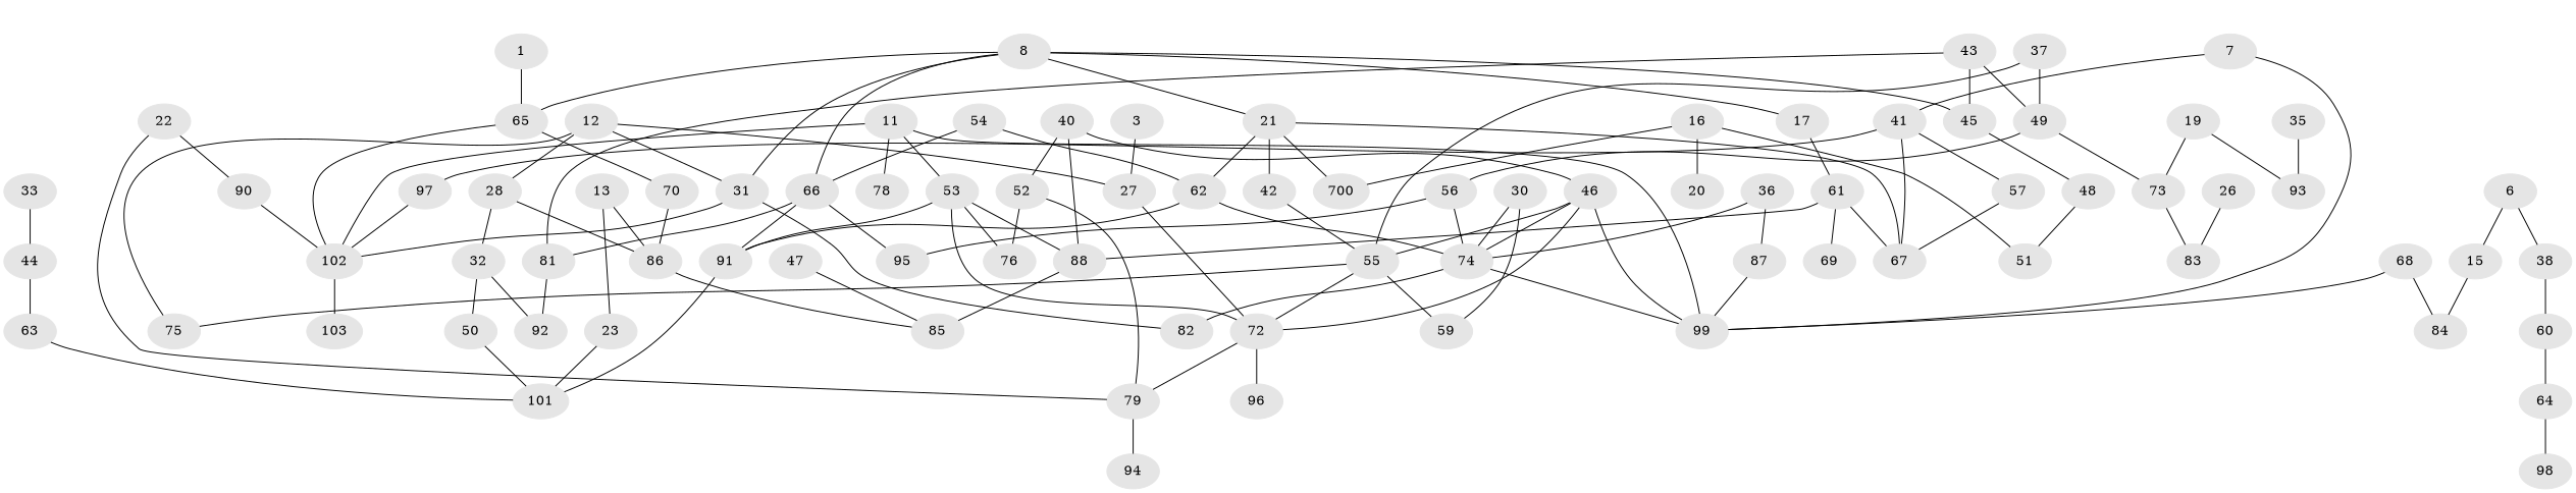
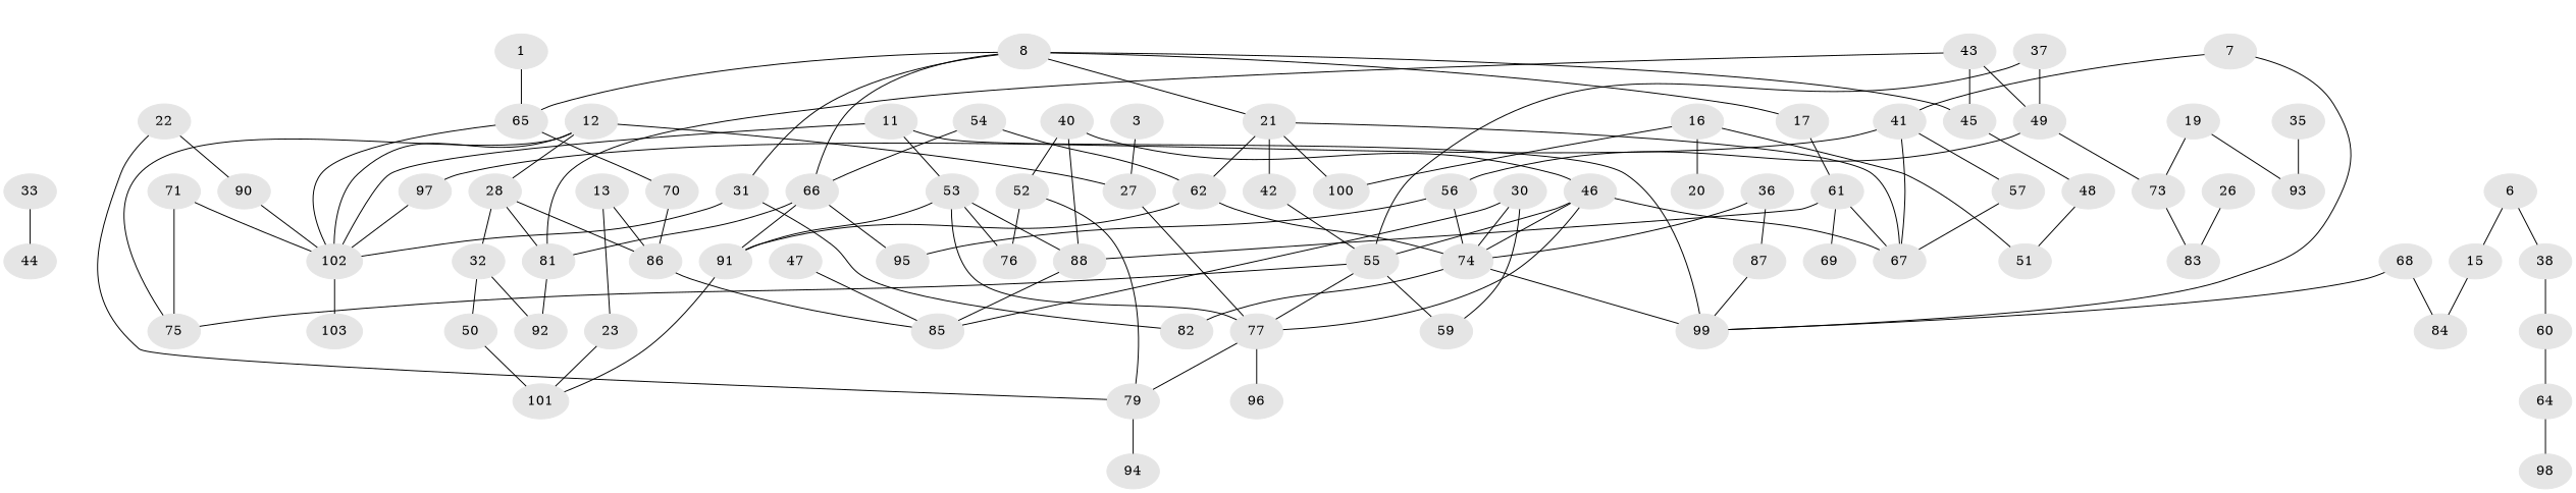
  graph {
    node [color=gray90 style=filled]
    edge [weight=1.0]
    1
    65
    102
    70
    3
    27
-   72
+   72 [label=77]
    6
    15
    38
    84
    60
    7
    41
    99
    67
    57
    97
    8
    17
    21
    31
    45
    66
    61
-   100 [label=700]
+   100
    42
    62
    82
    48
    81
    91
    95
    11
    53
-   78
    76
    88
    103
    12
    28
    75
    86
    32
    13
    23
    101
    n48 [label=85]
    16
    20
    51
    69
    92
    19
    73
    93
    83
    55
    74
    22
    79
    90
    94
    26
    96
    50
    30
    59
    33
    44
-   63
    35
    36
    87
    37
    49
    56
    64
    40
    46
    52
    43
    47
    54
    98
    68
+   71
    1 -- 65
    65 -- 102
    65 -- 70
    102 -- 103
    70 -- 86
    3 -- 27
    27 -- 72
    72 -- 79
    72 -- 96
    6 -- 15
    6 -- 38
    15 -- 84
    38 -- 60
    60 -- 64
    7 -- 41
    7 -- 99
    41 -- 67
    41 -- 57
    41 -- 97
    57 -- 67
    97 -- 102
    8 -- 65
    8 -- 17
    8 -- 21
    8 -- 31
    8 -- 45
    8 -- 66
    17 -- 61
    21 -- 67
    21 -- 100
    21 -- 42
    21 -- 62
    31 -- 102
    31 -- 82
    45 -- 48
    66 -- 81
    66 -- 91
    66 -- 95
    61 -- 67
    61 -- 88
    61 -- 69
    42 -- 55
    62 -- 91
    62 -- 74
    48 -- 51
    81 -- 92
    91 -- 101
    11 -- 102
    11 -- 99
    11 -- 53
-   11 -- 78
    53 -- 72
    53 -- 91
    53 -- 76
    53 -- 88
    88 -- n48
    12 -- 27
-   12 -- 31
+   12 -- 102
    12 -- 28
    12 -- 75
+   28 -- 81
    28 -- 86
    28 -- 32
    86 -- n48
    32 -- 92
    32 -- 50
    13 -- 86
    13 -- 23
    23 -- 101
    16 -- 100
    16 -- 20
    16 -- 51
    19 -- 73
    19 -- 93
    73 -- 83
    55 -- 72
    55 -- 75
    55 -- 59
    74 -- 99
    74 -- 82
    22 -- 79
    22 -- 90
    79 -- 94
    90 -- 102
    26 -- 83
    50 -- 101
+   30 -- n48
    30 -- 74
    30 -- 59
    33 -- 44
-   44 -- 63
-   63 -- 101
    35 -- 93
    36 -- 74
    36 -- 87
    87 -- 99
    37 -- 55
    37 -- 49
    49 -- 73
    49 -- 56
    56 -- 95
    56 -- 74
    64 -- 98
    40 -- 88
    40 -- 46
    40 -- 52
    46 -- 72
-   46 -- 99
+   46 -- 67
    46 -- 55
    46 -- 74
    52 -- 76
    52 -- 79
    43 -- 45
    43 -- 81
    43 -- 49
    47 -- n48
    54 -- 66
    54 -- 62
    68 -- 84
    68 -- 99
+   71 -- 102
+   71 -- 75
  }
